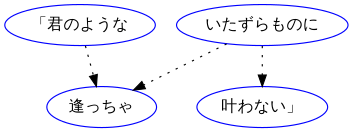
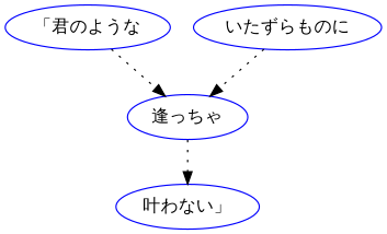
  digraph {
    fontname="DejaVu Sans"
    node [color=blue fontname="DejaVu Sans"]
    edge [fontname="DejaVu Sans" style=dotted]
    n1 [label="「君のような"]
    n2 [label="逢っちゃ"]
    n3 [label="いたずらものに"]
    n4 [label="叶わない」"]
    n1 -> n2
-   n3 -> n4
+   n2 -> n4
    n3 -> n2
  }
